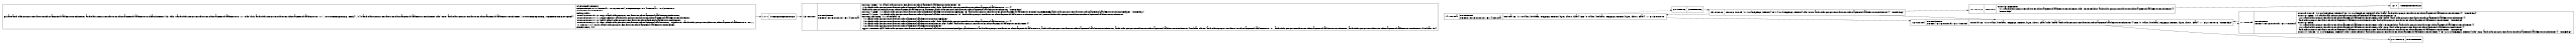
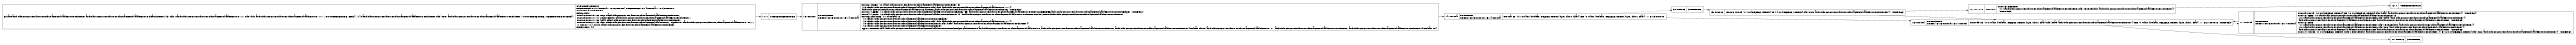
  digraph {
    rankdir=LR
    node [shape=record]
    n1 [label="{11\:\ ?|MTH_ENTER_BLOCK\l}"]
    n2 [label="{13\:\ 0x0000|LOOP_START\lLOOP:0: B:13:0x0000\-\>B:14:0x000a\l|0x0000: IGET  (r0 I:androidx.concurrent.futures.AbstractResolvableFuture$Listener) = \l  (r3 I:androidx.concurrent.futures.AbstractResolvableFuture A[D('this' androidx.concurrent.futures.AbstractResolvableFuture\<V\>)])\l androidx.concurrent.futures.AbstractResolvableFuture.listeners androidx.concurrent.futures.AbstractResolvableFuture$Listener  (LINE:960)\l0x0002: SGET  (r1 I:androidx.concurrent.futures.AbstractResolvableFuture$AtomicHelper) =  androidx.concurrent.futures.AbstractResolvableFuture.ATOMIC_HELPER androidx.concurrent.futures.AbstractResolvableFuture$AtomicHelper  (LINE:961)\l0x0004: SGET  (r2 I:androidx.concurrent.futures.AbstractResolvableFuture$Listener) =  androidx.concurrent.futures.AbstractResolvableFuture.Listener.TOMBSTONE androidx.concurrent.futures.AbstractResolvableFuture$Listener \l0x0006: INVOKE  (r1 I:boolean) = \l  (r1 I:androidx.concurrent.futures.AbstractResolvableFuture$AtomicHelper)\l  (r3 I:androidx.concurrent.futures.AbstractResolvableFuture A[D('this' androidx.concurrent.futures.AbstractResolvableFuture\<V\>)])\l  (r0 I:androidx.concurrent.futures.AbstractResolvableFuture$Listener A[D('head' androidx.concurrent.futures.AbstractResolvableFuture$Listener)])\l  (r2 I:androidx.concurrent.futures.AbstractResolvableFuture$Listener)\l type: VIRTUAL call: androidx.concurrent.futures.AbstractResolvableFuture.AtomicHelper.casListeners(androidx.concurrent.futures.AbstractResolvableFuture, androidx.concurrent.futures.AbstractResolvableFuture$Listener, androidx.concurrent.futures.AbstractResolvableFuture$Listener):boolean A[MD:(androidx.concurrent.futures.AbstractResolvableFuture\<?\>, androidx.concurrent.futures.AbstractResolvableFuture$Listener, androidx.concurrent.futures.AbstractResolvableFuture$Listener):boolean (m)]\l}"]
    n3 [label="{14\:\ 0x000a|LOOP_END\lLOOP:0: B:13:0x0000\-\>B:14:0x000a\l|0x000a: IF  (r1 I:??[int, boolean, OBJECT, ARRAY, byte, short, char]) == (0 ??[int, boolean, OBJECT, ARRAY, byte, short, char])  \-\> B:13:0x0000 \l}"]
    n4 [label="{20\:\ 0x000c|SYNTHETIC\l}"]
    n5 [label="{16\:\ 0x000d|LOOP_START\lLOOP:1: B:16:0x000d\-\>B:17:0x000f\l|0x000d: IF  (r0 I:??[int, boolean, OBJECT, ARRAY, byte, short, char] A[D('head' androidx.concurrent.futures.AbstractResolvableFuture$Listener)]) == (0 ??[int, boolean, OBJECT, ARRAY, byte, short, char])  \-\> B:21:0x0016  (LINE:963)\l}"]
    n6 [label="{15\:\ 0x000c|0x000c: MOVE  (r1 I:??[OBJECT, ARRAY]) = (r4 I:??[OBJECT, ARRAY] A[D('onto' androidx.concurrent.futures.AbstractResolvableFuture$Listener)])  (LINE:962)\l}"]
    n7 [label="{18\:\ 0x0016|RETURN\l|0x0016: RETURN  \l  (r1 I:androidx.concurrent.futures.AbstractResolvableFuture$Listener A[D('reversedList' androidx.concurrent.futures.AbstractResolvableFuture$Listener)])\l  (LINE:969)\l}"]
    n8 [label="{17\:\ 0x000f|LOOP_END\lLOOP:1: B:16:0x000d\-\>B:17:0x000f\l|0x000f: MOVE  (r2 I:??[OBJECT, ARRAY]) = (r0 I:??[OBJECT, ARRAY] A[D('head' androidx.concurrent.futures.AbstractResolvableFuture$Listener)])  (LINE:964)\l0x0010: IGET  (r0 I:androidx.concurrent.futures.AbstractResolvableFuture$Listener) = \l  (r0 I:androidx.concurrent.futures.AbstractResolvableFuture$Listener A[D('head' androidx.concurrent.futures.AbstractResolvableFuture$Listener)])\l androidx.concurrent.futures.AbstractResolvableFuture.Listener.next androidx.concurrent.futures.AbstractResolvableFuture$Listener  (LINE:965)\l0x0012: IPUT  \l  (r1 I:androidx.concurrent.futures.AbstractResolvableFuture$Listener A[D('reversedList' androidx.concurrent.futures.AbstractResolvableFuture$Listener)])\l  (r2 I:androidx.concurrent.futures.AbstractResolvableFuture$Listener A[D('tmp' androidx.concurrent.futures.AbstractResolvableFuture$Listener)])\l androidx.concurrent.futures.AbstractResolvableFuture.Listener.next androidx.concurrent.futures.AbstractResolvableFuture$Listener  (LINE:966)\l0x0014: MOVE  (r1 I:??[OBJECT, ARRAY] A[D('reversedList' androidx.concurrent.futures.AbstractResolvableFuture$Listener)]) = (r2 I:??[OBJECT, ARRAY] A[D('tmp' androidx.concurrent.futures.AbstractResolvableFuture$Listener)])  (LINE:967)\l}"]
-   n9 [label="{21\:\ 0x0016|IMMUTABLE\l}"]
+   n9 [label="{21\:\ 0x0016|SYNTHETIC\l}"]
    n10 [label="{12\:\ ?|MTH_EXIT_BLOCK\l}"]
    n11 [label="{private androidx.concurrent.futures.AbstractResolvableFuture$Listener androidx.concurrent.futures.AbstractResolvableFuture.clearListeners((r3 'this' I:androidx.concurrent.futures.AbstractResolvableFuture\<V\> A[D('this' androidx.concurrent.futures.AbstractResolvableFuture\<V\>), IMMUTABLE_TYPE, THIS]), (r4 I:androidx.concurrent.futures.AbstractResolvableFuture$Listener A[D('onto' androidx.concurrent.futures.AbstractResolvableFuture$Listener), IMMUTABLE_TYPE, METHOD_ARGUMENT]))  | USE_LINES_HINTS\lBACK_EDGE: B:17:0x000f \-\> B:16:0x000d, BACK_EDGE: B:14:0x000a \-\> B:13:0x0000\lINLINE_NOT_NEEDED\lDebug Info:\l  0x0010\-0x0015: r2 'tmp' Landroidx\/concurrent\/futures\/AbstractResolvableFuture$Listener;\l  0x000d\-0x0017: r1 'reversedList' Landroidx\/concurrent\/futures\/AbstractResolvableFuture$Listener;\l  0x0002\-0x0017: r0 'head' Landroidx\/concurrent\/futures\/AbstractResolvableFuture$Listener;\l  0x0000\-0x0017: r3 'this' Landroidx\/concurrent\/futures\/AbstractResolvableFuture;, signature: Landroidx\/concurrent\/futures\/AbstractResolvableFuture\<TV;\>;\l  \-1 \-0x0017: r4 'onto' Landroidx\/concurrent\/futures\/AbstractResolvableFuture$Listener;\lTYPE_VARS: [V]\l}"]
    n1 -> n2
-   n6 -> n3
+   n2 -> n3
    n3 -> n4 [style=dashed]
    n3 -> n5
    n4 -> n6
    n5 -> n8 [style=dashed]
    n5 -> n9
    n6 -> n5
    n6 -> n7
    n7 -> n10
    n8 -> n5
    n11 -> n1
  }
